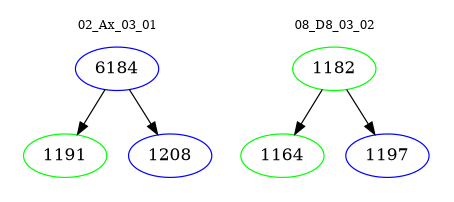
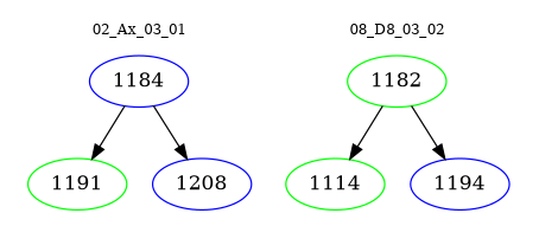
  digraph {
    node [color=blue]
    edge [color=black]
-   n1 [label=6184]
+   n1 [label=1184]
    n2 [color=green label=1191]
    n3 [label=1208]
    n4 [color=green label=1182]
-   n5 [color=green label=1164]
-   n6 [label=1197]
+   n5 [color=green label=1114]
+   n6 [label=1194]
    subgraph cluster_1 {
      color=white
      fontsize=10
      label="02_Ax_03_01"
      n1
      n2
      n3
    }
    subgraph cluster_2 {
      color=white
      fontsize=10
      label="08_D8_03_02"
      n4
      n5
      n6
    }
    n1 -> n2
    n1 -> n3
    n4 -> n5
    n4 -> n6
  }
